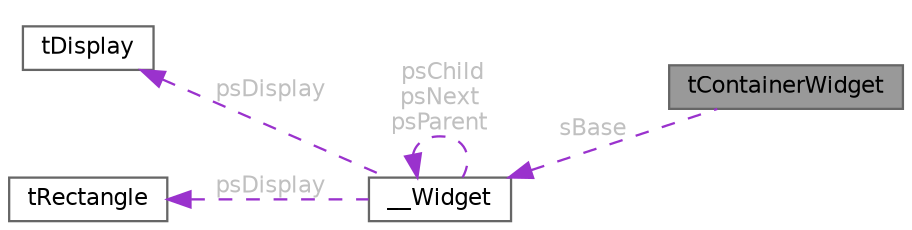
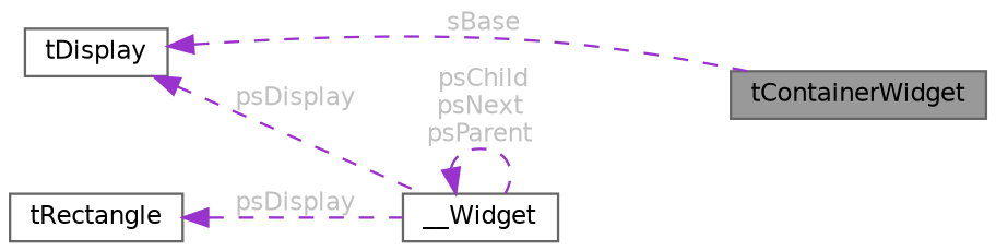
  digraph {
    rankdir=LR
    node [color=gray40 fillcolor=white fontname=Helvetica fontsize=10 shape=box style=filled]
    edge [color=darkorchid3 dir=back fontcolor=grey fontname=Helvetica fontsize=10 labelfontname=Helvetica labelfontsize=10 style=dashed]
    n1 [fillcolor=grey60 fontcolor=black height=0.2 label=tContainerWidget width=0.4]
    n2 [height=0.2 label=__Widget width=0.4]
    n3 [height=0.2 label=tDisplay width=0.4]
    n4 [height=0.2 label=tRectangle width=0.4]
-   n2 -> n1 [label=" sBase"]
+   n3 -> n1 [label=" sBase"]
    n2 -> n2 [label=" psChild\npsNext\npsParent"]
    n3 -> n2 [label=" psDisplay"]
    n4 -> n2 [label=" psDisplay"]
  }
